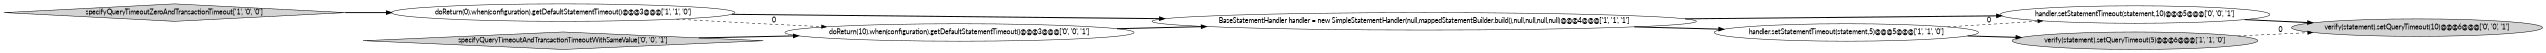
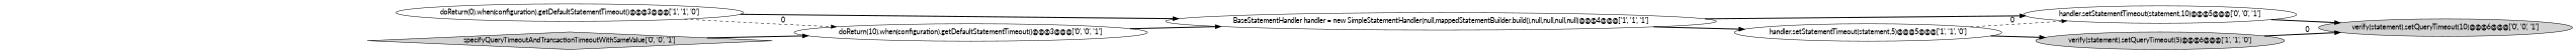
  digraph {
    fontname=Lato
    rankdir=LR
    node [fillcolor=white fontname=Lato shape=ellipse style=filled]
    edge [fontname=Lato style=bold]
    n1 [label="handler.setStatementTimeout(statement,10)@@@5@@@['0', '0', '1']"]
    n2 [fillcolor=lightgray label="verify(statement).setQueryTimeout(10)@@@6@@@['0', '0', '1']"]
    n3 [fillcolor=lightgray label="verify(statement).setQueryTimeout(5)@@@6@@@['1', '1', '0']"]
    n4 [label="doReturn(10).when(configuration).getDefaultStatementTimeout()@@@3@@@['0', '0', '1']"]
    n5 [label="BaseStatementHandler handler = new SimpleStatementHandler(null,mappedStatementBuilder.build(),null,null,null,null)@@@4@@@['1', '1', '1']"]
    n6 [label="handler.setStatementTimeout(statement,5)@@@5@@@['1', '1', '0']"]
    n7 [label="doReturn(0).when(configuration).getDefaultStatementTimeout()@@@3@@@['1', '1', '0']"]
-   n8 [fillcolor=lightgray label="specifyQueryTimeoutZeroAndTransactionTimeout['1', '0', '0']" shape=diamond]
    n9 [fillcolor=lightgray label="specifyQueryTimeoutAndTransactionTimeoutWithSameValue['0', '0', '1']" shape=diamond]
    n1 -> n2
-   n3 -> n2 [label=0 style=dashed]
+   n3 -> n2 [label=0]
    n4 -> n5
    n5 -> n1
    n5 -> n6
    n6 -> n1 [label=0 style=dashed]
    n6 -> n3
    n7 -> n4 [label=0 style=dashed]
    n7 -> n5
-   n8 -> n7
    n9 -> n4
  }
